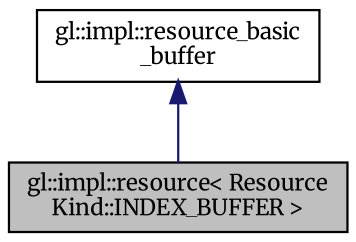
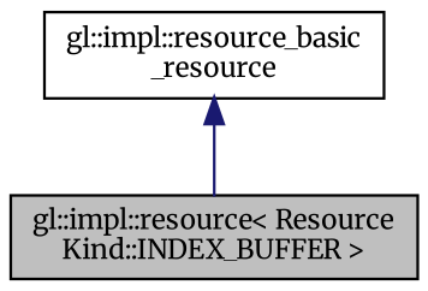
  digraph {
    fontname=Merriweather
    node [color=black fontname=Merriweather fontsize=10 shape=record style=filled]
    n1 [fillcolor=grey75 fontcolor=black height=0.2 label="gl::impl::resource\< Resource\lKind::INDEX_BUFFER \>" width=0.4]
-   n2 [fillcolor=white height=0.2 label="gl::impl::resource_basic\l_buffer" width=0.4]
+   n2 [fillcolor=white height=0.2 label="gl::impl::resource_basic\l_resource" width=0.4]
    n2 -> n1 [color=midnightblue dir=back fontname=Merriweather fontsize=10 labelfontname=Helvetica labelfontsize=10 style=solid]
  }
